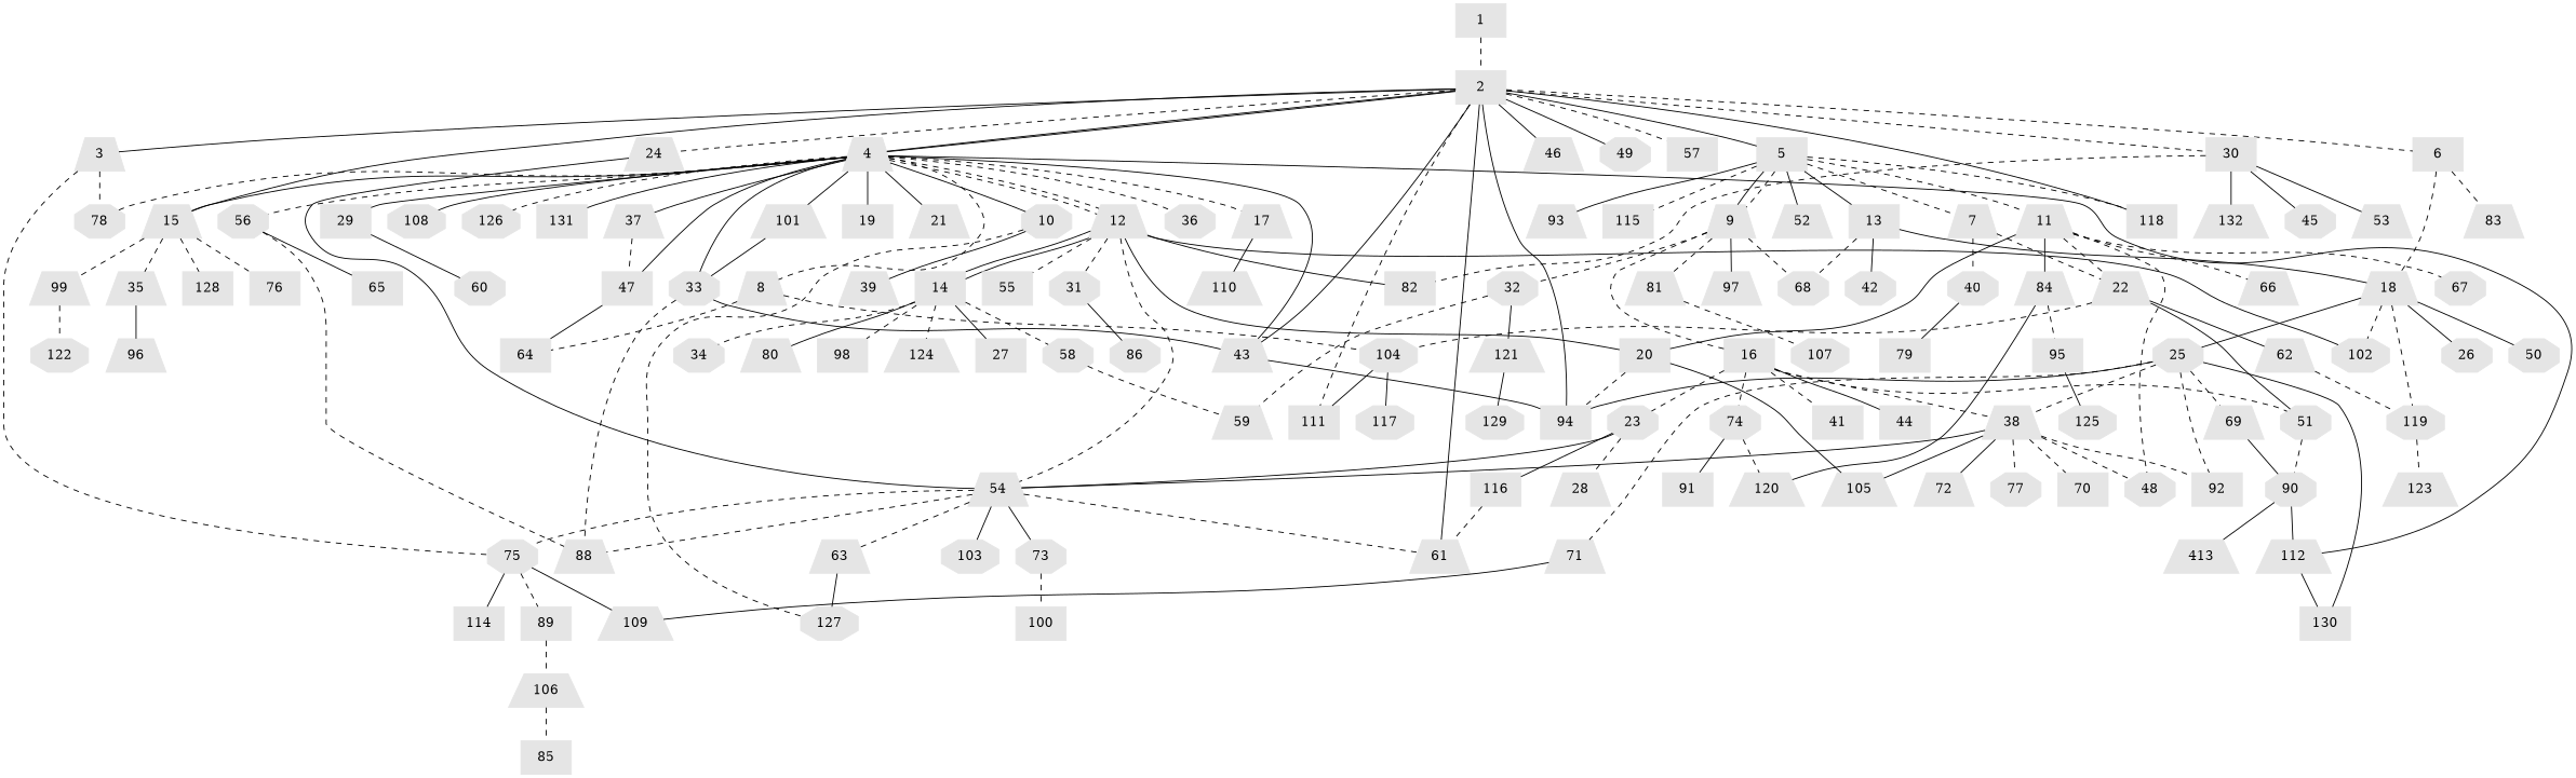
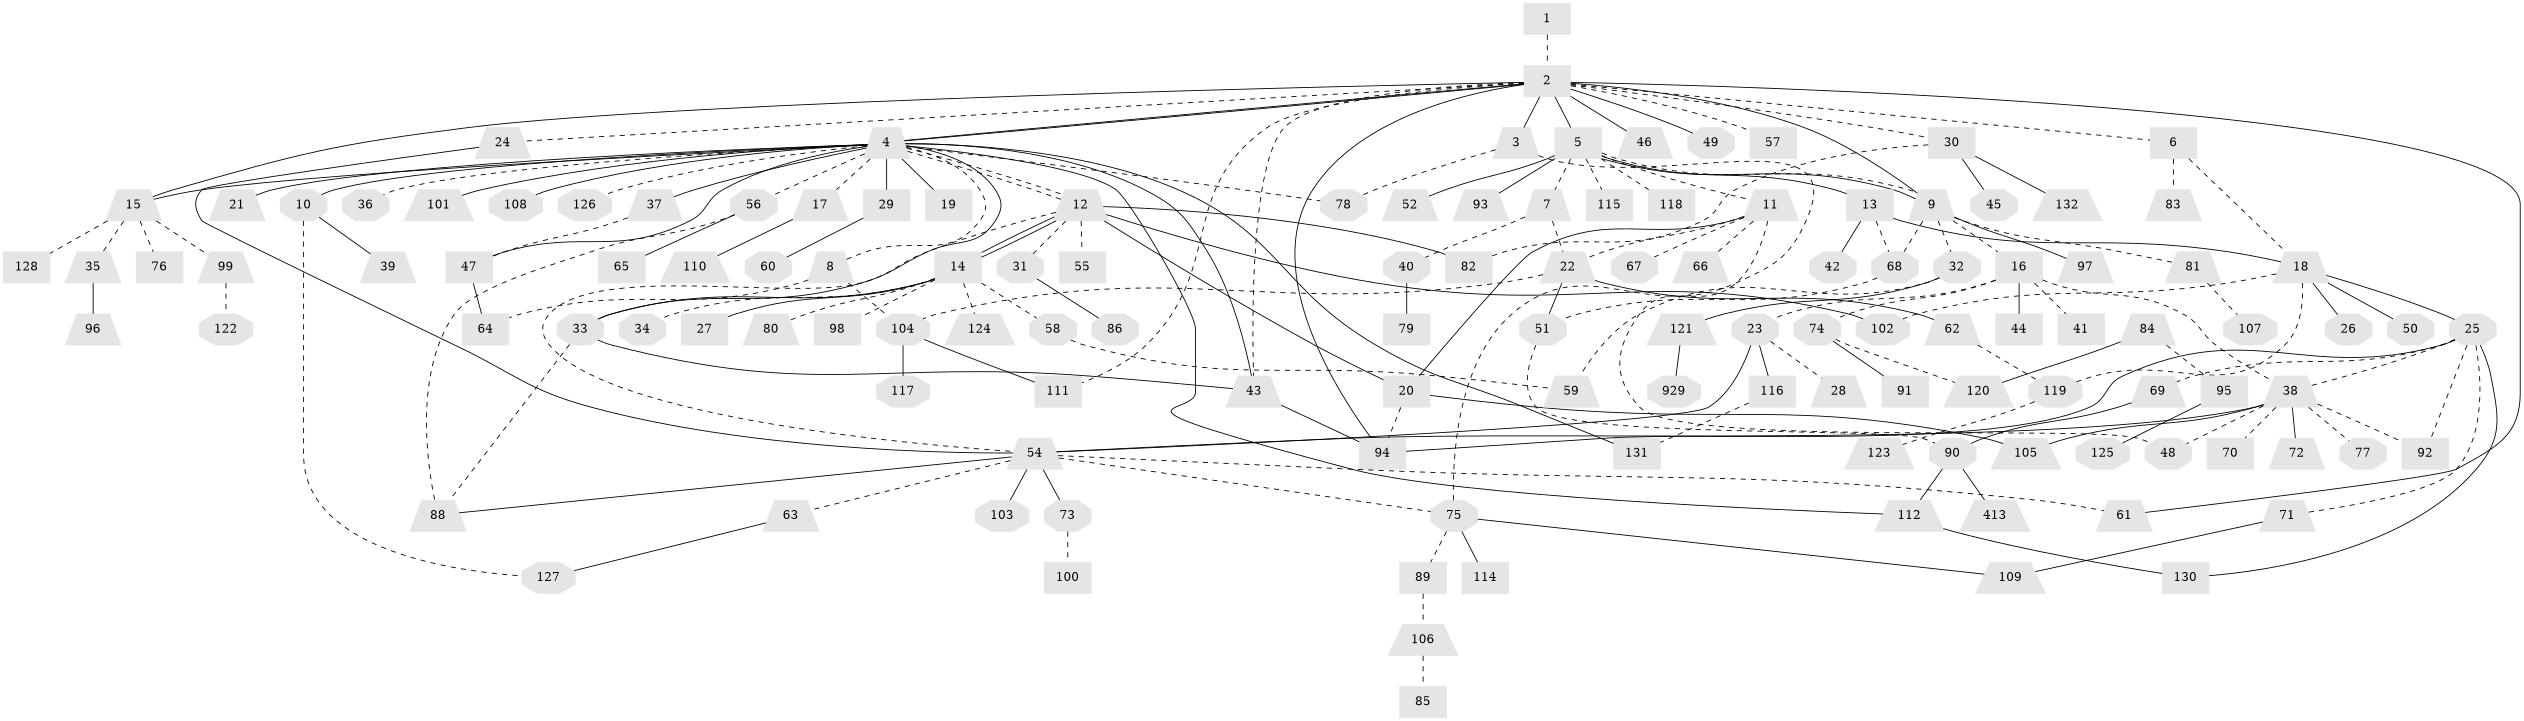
  graph {
    node [color=gray90 shape=trapezium style=filled]
    edge [style=dashed]
    1 [shape=box]
    2 [shape=box]
    3
    4
    5 [shape=box]
    6 [shape=box]
    15
    24
    30 [shape=box]
    43
    46
    49 [shape=octagon]
    57 [shape=box]
    61
    94 [shape=box]
    111 [shape=box]
    118 [shape=box]
    75 [shape=octagon]
    78 [shape=octagon]
    8
    10 [shape=octagon]
    12
    17
    19 [shape=box]
    21
    29 [shape=box]
    33 [shape=octagon]
    36 [shape=octagon]
    37
    47 [shape=box]
    56 [shape=octagon]
    101
    108 [shape=octagon]
    112
    126 [shape=octagon]
    131 [shape=box]
    7
    9
    11
    13 [shape=box]
    52
    93
    115 [shape=box]
    18
    83
    35
    76 [shape=box]
    99
    128 [shape=box]
    54
    82 [shape=box]
    45 [shape=octagon]
-   53
    132
    109
    89 [shape=box]
    114 [shape=box]
    64 [shape=box]
    104 [shape=octagon]
    39
    127 [shape=octagon]
    20 [shape=box]
    14 [shape=box]
    31 [shape=octagon]
    55 [shape=box]
    102 [shape=octagon]
    110
    60 [shape=octagon]
    88
    65 [shape=box]
    130 [shape=box]
    22
    40 [shape=octagon]
    16 [shape=box]
    32 [shape=octagon]
    68 [shape=octagon]
    81
    97
    48 [shape=octagon]
    66
    67 [shape=octagon]
    84
    42 [shape=octagon]
    25 [shape=octagon]
    26 [shape=octagon]
    50 [shape=octagon]
    119 [shape=octagon]
    51 [shape=octagon]
    62
    79 [shape=box]
    117 [shape=octagon]
    23 [shape=octagon]
    38
    41 [shape=box]
    44 [shape=box]
    74 [shape=octagon]
    59
    121
    107 [shape=octagon]
    105
    120
    95 [shape=box]
    27 [shape=box]
    34 [shape=octagon]
    58 [shape=octagon]
    80
    98 [shape=box]
    124
    86 [shape=octagon]
    63
    73 [shape=octagon]
    103 [shape=octagon]
    96
    122 [shape=octagon]
    28
    116 [shape=box]
    92 [shape=box]
    70 [shape=box]
    72
    77 [shape=octagon]
    90 [shape=octagon]
    91 [shape=box]
    69
    71
    123
-   129 [shape=octagon]
+   129 [shape=octagon label=929]
    n127 [label=413]
    100 [shape=box]
    85 [shape=box]
    106
    125 [shape=octagon]
    1 -- 2
    2 -- 3 [style=solid]
    2 -- 4 [style=solid]
    2 -- 4 [style=solid]
    2 -- 5 [style=solid]
    2 -- 6
    2 -- 15 [style=solid]
    2 -- 24
    2 -- 30
-   2 -- 43 [style=solid]
+   2 -- 43
    2 -- 46 [style=solid]
    2 -- 49 [style=solid]
    2 -- 57
    2 -- 61 [style=solid]
    2 -- 94 [style=solid]
    2 -- 111
-   2 -- 118 [style=solid]
+   2 -- 9 [style=solid]
    3 -- 75
    3 -- 78
    4 -- 15 [style=solid]
    4 -- 43 [style=solid]
    4 -- 78
    4 -- 8
    4 -- 10 [style=solid]
    4 -- 12
    4 -- 12
    4 -- 17
    4 -- 19 [style=solid]
    4 -- 21 [style=solid]
    4 -- 29 [style=solid]
    4 -- 33 [style=solid]
    4 -- 36
    4 -- 37 [style=solid]
    4 -- 47 [style=solid]
    4 -- 56
    4 -- 101 [style=solid]
    4 -- 108 [style=solid]
    4 -- 112 [style=solid]
    4 -- 126
    4 -- 131 [style=solid]
    5 -- 118
    5 -- 7
    5 -- 9 [style=solid]
    5 -- 9
    5 -- 11
    5 -- 13 [style=solid]
    5 -- 52 [style=solid]
    5 -- 93 [style=solid]
    5 -- 115
    6 -- 18
    6 -- 83
    15 -- 35
    15 -- 76
    15 -- 99
    15 -- 128
    24 -- 54 [style=solid]
    30 -- 82
    30 -- 45 [style=solid]
-   30 -- 53 [style=solid]
    30 -- 132 [style=solid]
    43 -- 94 [style=solid]
    75 -- 109 [style=solid]
    75 -- 89
    75 -- 114 [style=solid]
    8 -- 64
    8 -- 104
    10 -- 39 [style=solid]
    10 -- 127
    12 -- 54
    12 -- 82 [style=solid]
    12 -- 20 [style=solid]
    12 -- 14 [style=solid]
    12 -- 14 [style=solid]
    12 -- 31
    12 -- 55
    12 -- 102 [style=solid]
    17 -- 110 [style=solid]
    29 -- 60 [style=solid]
    33 -- 43 [style=solid]
    33 -- 88
    37 -- 47
    47 -- 64 [style=solid]
    56 -- 88
    56 -- 65 [style=solid]
    112 -- 130 [style=solid]
    7 -- 22
    7 -- 40
    9 -- 16
    9 -- 32
    9 -- 68
    9 -- 81
    9 -- 97 [style=solid]
    11 -- 20 [style=solid]
    11 -- 22
    11 -- 48
    11 -- 66
    11 -- 67
-   11 -- 84 [style=solid]
    13 -- 18 [style=solid]
    13 -- 68
    13 -- 42 [style=solid]
    18 -- 102
    18 -- 25 [style=solid]
    18 -- 26 [style=solid]
    18 -- 50 [style=solid]
    18 -- 119
    35 -- 96 [style=solid]
    99 -- 122
    54 -- 61
    54 -- 75
-   54 -- 88
+   54 -- 88 [style=solid]
    54 -- 63
    54 -- 73 [style=solid]
    54 -- 103 [style=solid]
    89 -- 106
    104 -- 111 [style=solid]
    104 -- 117 [style=solid]
    20 -- 94
    20 -- 105 [style=solid]
-   101 -- 33 [style=solid]
+   14 -- 33 [style=solid]
    14 -- 27 [style=solid]
    14 -- 34
    14 -- 58
-   14 -- 80 [style=solid]
+   14 -- 80
    14 -- 98
    14 -- 124
    31 -- 86 [style=solid]
    22 -- 104
    22 -- 51 [style=solid]
    22 -- 62 [style=solid]
    40 -- 79 [style=solid]
-   16 -- 51
+   68 -- 51
    16 -- 23
    16 -- 38
    16 -- 41
    16 -- 44 [style=solid]
    16 -- 74
    32 -- 59
    32 -- 121 [style=solid]
    81 -- 107
    84 -- 120 [style=solid]
    84 -- 95
    25 -- 94 [style=solid]
    25 -- 130 [style=solid]
    25 -- 38
    25 -- 92
    25 -- 69
    25 -- 71
    119 -- 123
    51 -- 90
    62 -- 119
    23 -- 54 [style=solid]
    23 -- 28
    23 -- 116 [style=solid]
    38 -- 54 [style=solid]
    38 -- 48
    38 -- 105 [style=solid]
    38 -- 92
    38 -- 70
    38 -- 72 [style=solid]
    38 -- 77
    74 -- 120
    74 -- 91 [style=solid]
    121 -- 129 [style=solid]
    95 -- 125 [style=solid]
    58 -- 59
    63 -- 127 [style=solid]
    73 -- 100
-   116 -- 61
+   116 -- 131
    90 -- 112 [style=solid]
    90 -- n127 [style=solid]
    69 -- 90 [style=solid]
    71 -- 109 [style=solid]
    106 -- 85
  }
